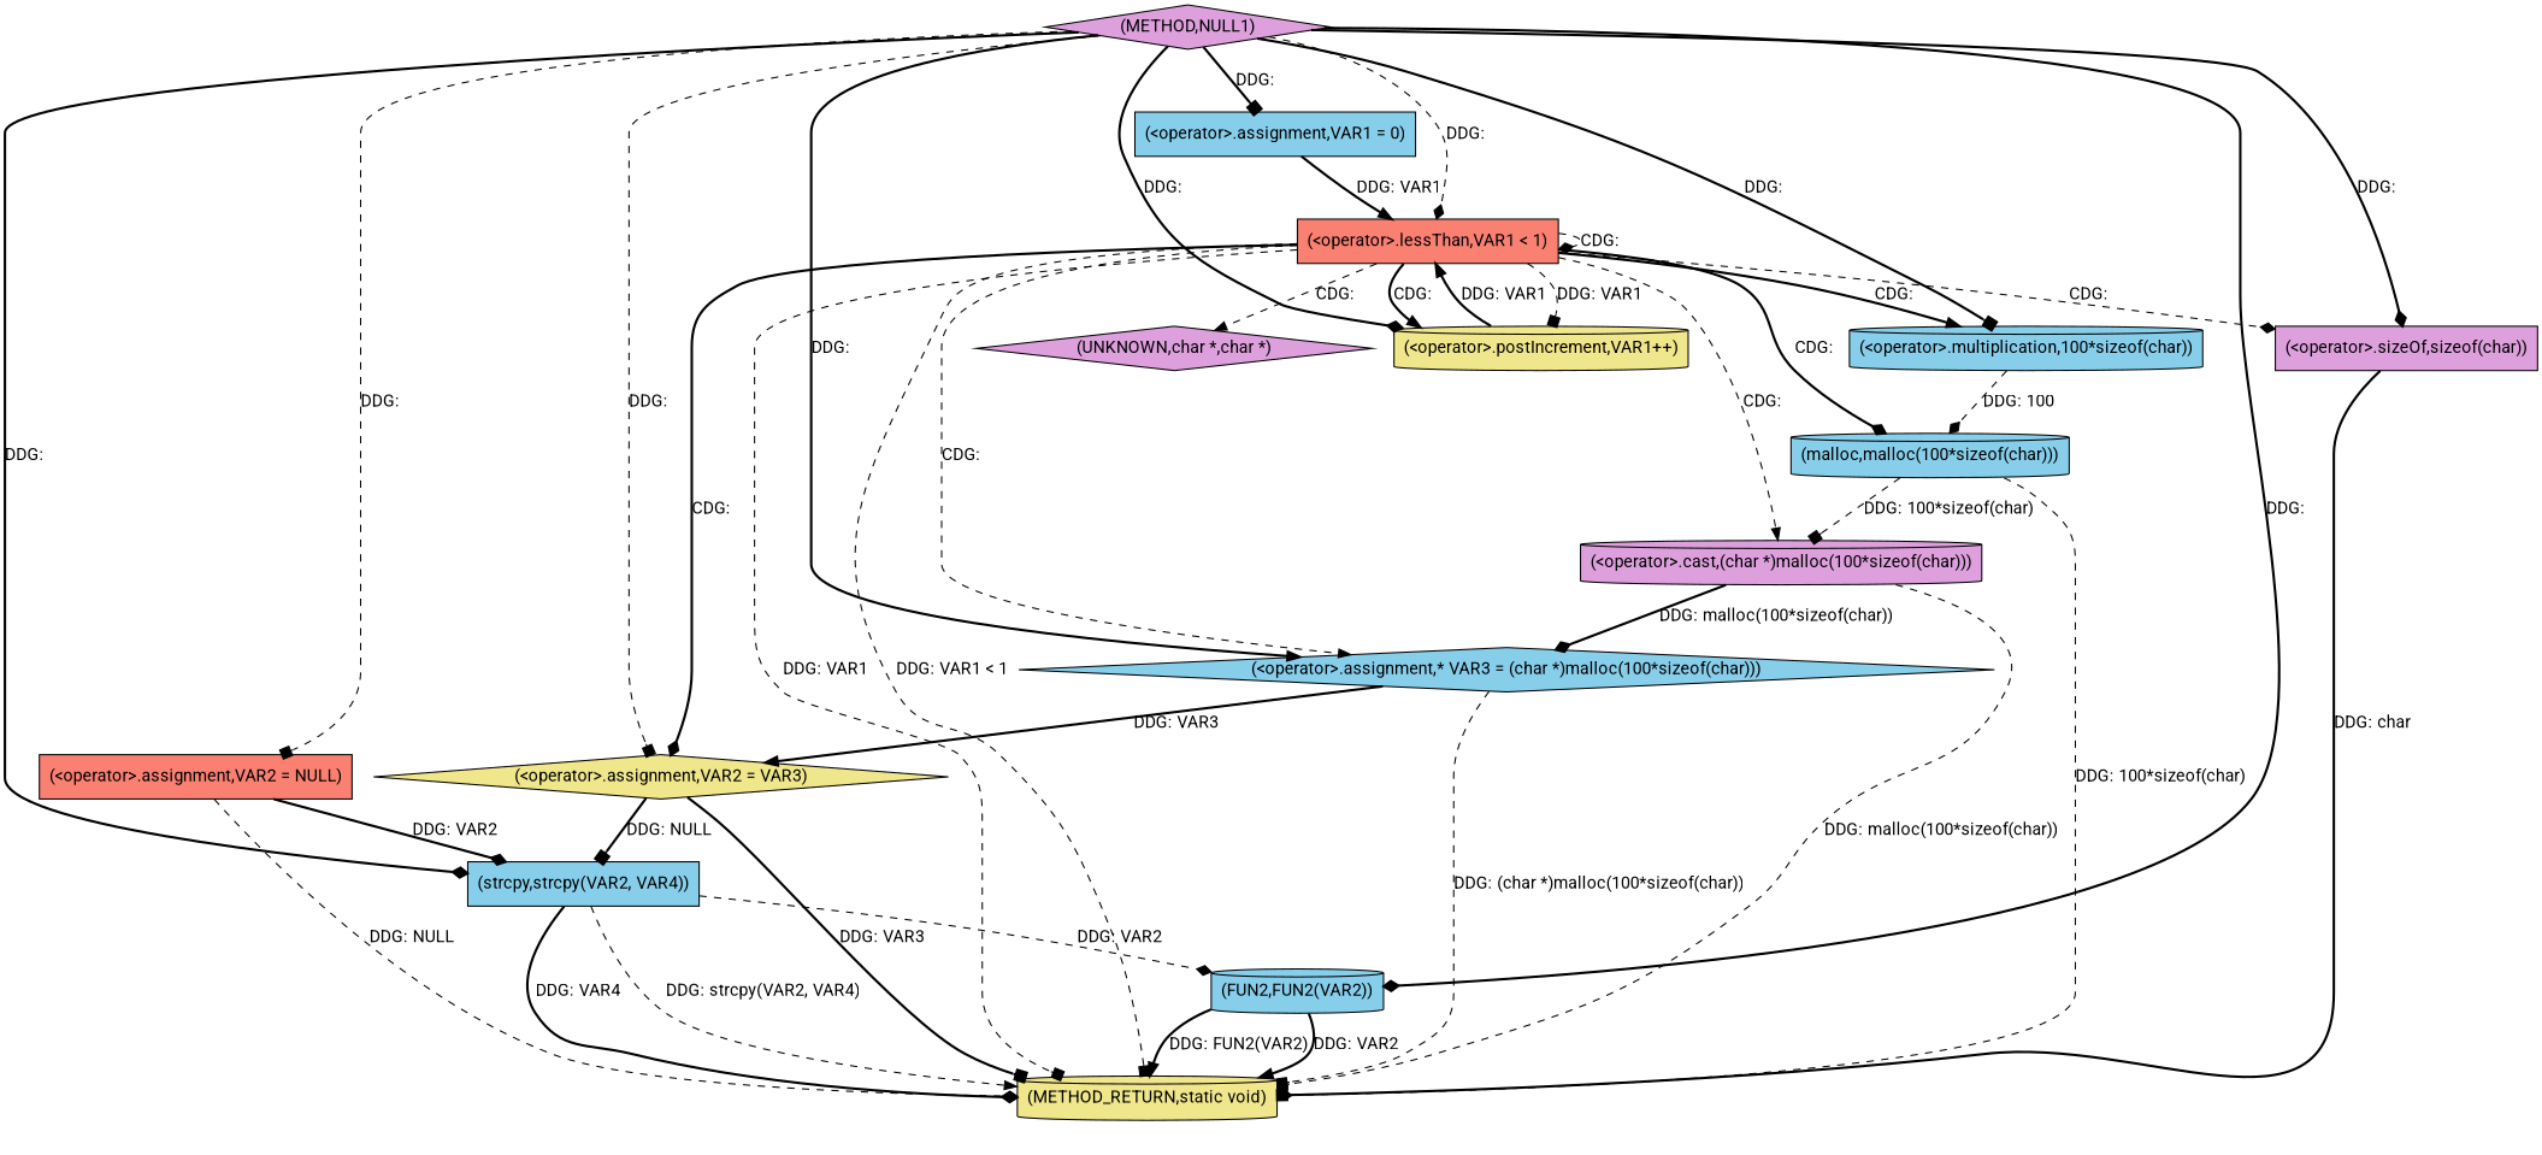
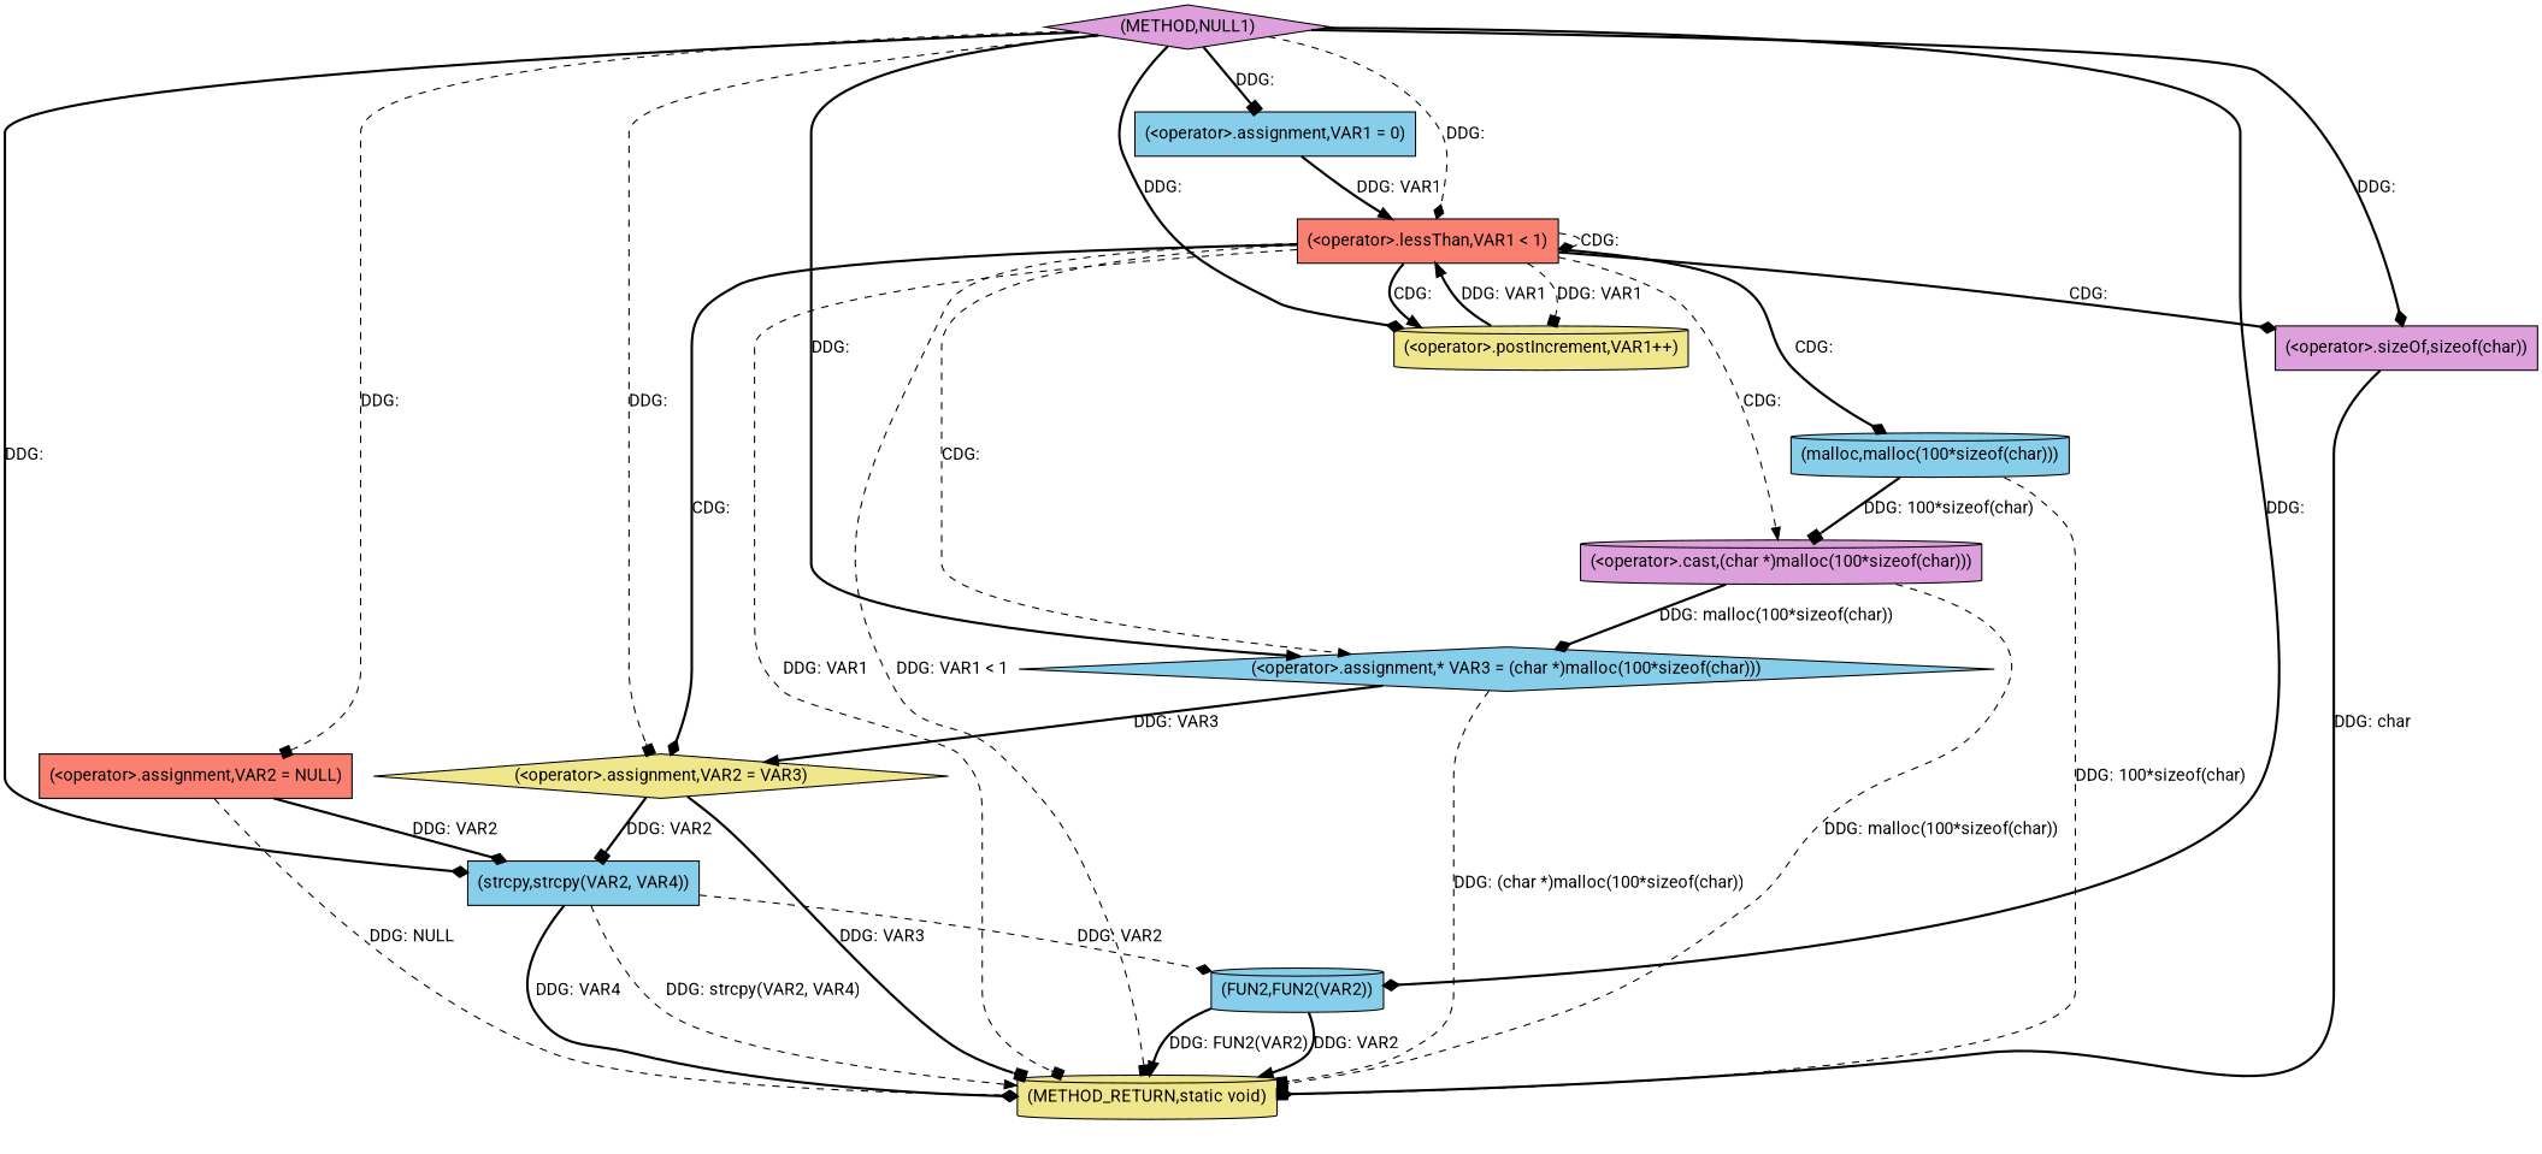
  digraph {
    fontname=Roboto
    node [fillcolor=skyblue fontname=Roboto shape=cylinder style=filled]
    edge [arrowhead=diamond fontname=Roboto style=bold]
    n1 [fillcolor=plum label="(METHOD,NULL1)" shape=diamond]
    n2 [fillcolor=salmon label="(<operator>.assignment,VAR2 = NULL)" shape=box]
    n3 [label="(<operator>.assignment,VAR1 = 0)" shape=box]
    n4 [fillcolor=salmon label="(<operator>.lessThan,VAR1 < 1)" shape=box]
    n5 [fillcolor=khaki label="(<operator>.postIncrement,VAR1++)"]
    n6 [label="(<operator>.assignment,* VAR3 = (char *)malloc(100*sizeof(char)))" shape=diamond]
-   n7 [label="(<operator>.multiplication,100*sizeof(char))"]
    n8 [fillcolor=plum label="(<operator>.sizeOf,sizeof(char))" shape=box]
    n9 [fillcolor=khaki label="(<operator>.assignment,VAR2 = VAR3)" shape=diamond]
    n10 [label="(strcpy,strcpy(VAR2, VAR4))" shape=box]
    n11 [label="(FUN2,FUN2(VAR2))"]
    n12 [fillcolor=khaki label="(METHOD_RETURN,static void)"]
    n13 [fillcolor=plum label="(<operator>.cast,(char *)malloc(100*sizeof(char)))"]
    n14 [label="(malloc,malloc(100*sizeof(char)))"]
-   n15 [fillcolor=plum label="(UNKNOWN,char *,char *)" shape=diamond]
    n1 -> n2 [arrowhead=box label="DDG: " style=dashed]
    n1 -> n3 [arrowhead=box label="DDG: "]
    n1 -> n4 [label="DDG: " style=dashed]
    n1 -> n5 [label="DDG: "]
    n1 -> n6 [arrowhead=normal label="DDG: "]
-   n1 -> n7 [arrowhead=box label="DDG: "]
    n1 -> n8 [label="DDG: "]
    n1 -> n9 [arrowhead=box label="DDG: " style=dashed]
    n1 -> n10 [label="DDG: "]
    n1 -> n11 [label="DDG: "]
    n2 -> n10 [label="DDG: VAR2"]
    n2 -> n12 [label="DDG: NULL" style=dashed]
    n3 -> n4 [arrowhead=normal label="DDG: VAR1"]
    n4 -> n4 [label="CDG: " style=dashed]
    n4 -> n5 [arrowhead=box label="DDG: VAR1" style=dashed]
    n4 -> n5 [arrowhead=normal label="CDG: "]
    n4 -> n6 [arrowhead=normal label="CDG: " style=dashed]
-   n4 -> n7 [arrowhead=normal label="CDG: "]
-   n4 -> n8 [label="CDG: " style=dashed]
+   n4 -> n8 [label="CDG: "]
    n4 -> n9 [label="CDG: "]
    n4 -> n12 [arrowhead=box label="DDG: VAR1 < 1" style=dashed]
    n4 -> n12 [arrowhead=box label="DDG: VAR1" style=dashed]
    n4 -> n13 [arrowhead=normal label="CDG: " style=dashed]
    n4 -> n14 [label="CDG: "]
-   n4 -> n15 [arrowhead=normal label="CDG: " style=dashed]
    n5 -> n4 [arrowhead=normal label="DDG: VAR1"]
    n6 -> n9 [arrowhead=normal label="DDG: VAR3"]
    n6 -> n12 [arrowhead=box label="DDG: (char *)malloc(100*sizeof(char))" style=dashed]
-   n7 -> n14 [label="DDG: 100" style=dashed]
    n8 -> n12 [arrowhead=box label="DDG: char"]
-   n9 -> n10 [arrowhead=box label="DDG: NULL"]
+   n9 -> n10 [arrowhead=box label="DDG: VAR2"]
    n9 -> n12 [arrowhead=box label="DDG: VAR3"]
    n10 -> n11 [label="DDG: VAR2" style=dashed]
    n10 -> n12 [label="DDG: VAR4"]
    n10 -> n12 [arrowhead=normal label="DDG: strcpy(VAR2, VAR4)" style=dashed]
    n11 -> n12 [arrowhead=normal label="DDG: FUN2(VAR2)"]
    n11 -> n12 [arrowhead=normal label="DDG: VAR2"]
    n13 -> n6 [label="DDG: malloc(100*sizeof(char))"]
    n13 -> n12 [arrowhead=box label="DDG: malloc(100*sizeof(char))" style=dashed]
    n14 -> n12 [label="DDG: 100*sizeof(char)" style=dashed]
-   n14 -> n13 [arrowhead=box label="DDG: 100*sizeof(char)" style=dashed]
+   n14 -> n13 [arrowhead=box label="DDG: 100*sizeof(char)"]
  }
